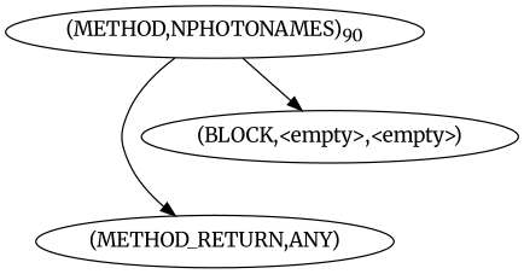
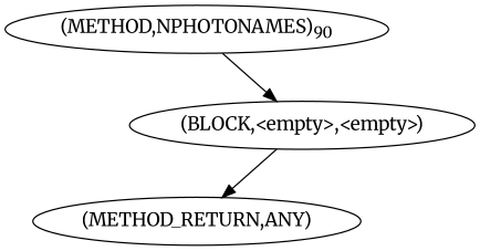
  digraph {
    fontname=Merriweather
    node [fontname=Merriweather]
    edge [fontname=Merriweather]
    n1 [label=<(METHOD,NPHOTONAMES)<SUB>90</SUB>>]
    n2 [label=<(METHOD_RETURN,ANY)>]
    n3 [label=<(BLOCK,&lt;empty&gt;,&lt;empty&gt;)>]
-   n1 -> n2
+   n3 -> n2
    n1 -> n3
  }
